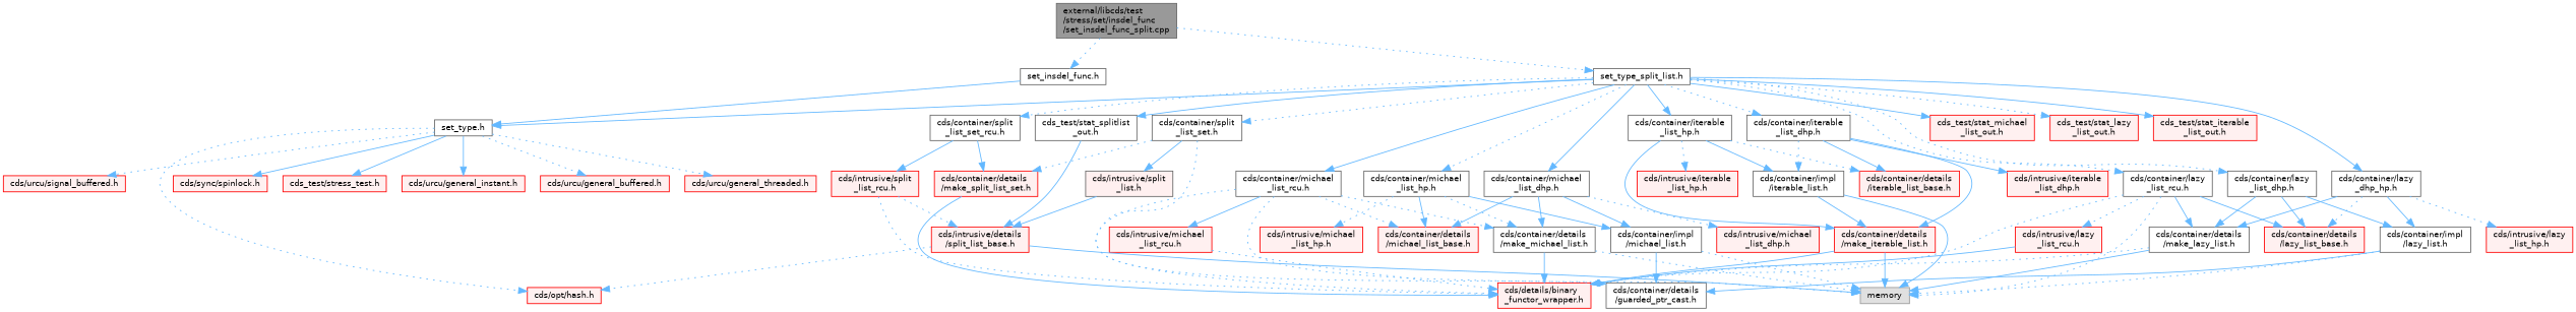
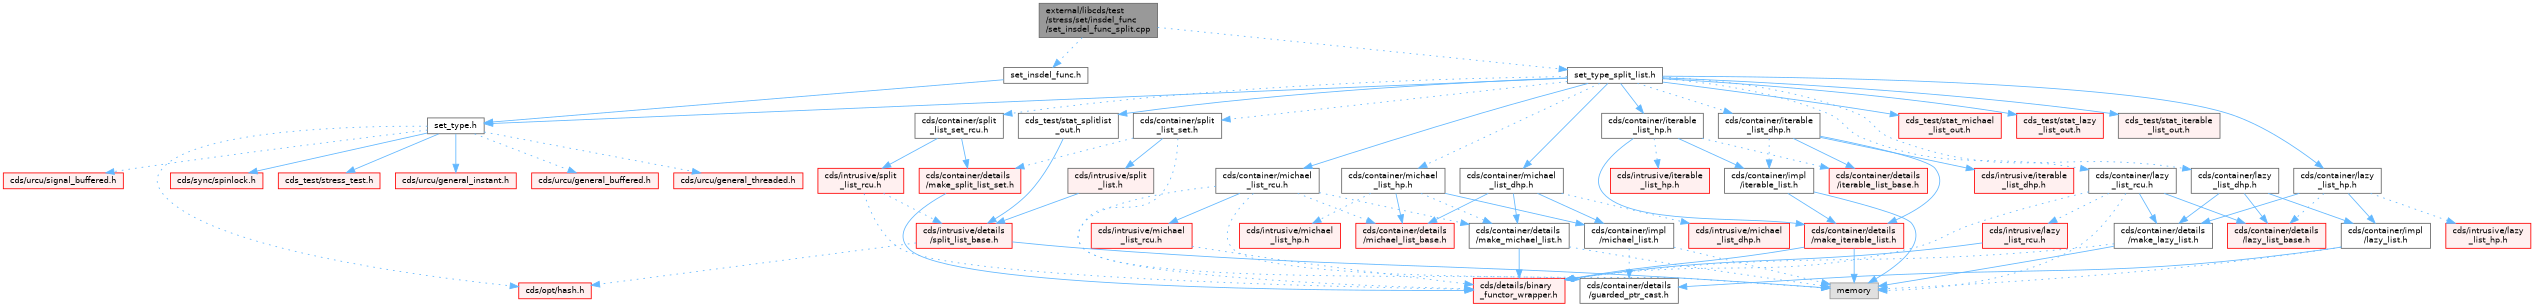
  digraph {
    node [color=red fillcolor="#FFF0F0" fontname=Helvetica fontsize=10 shape=box style=filled]
    edge [color=steelblue1 fontname=Helvetica fontsize=10 labelfontname=Helvetica labelfontsize=10 style=solid]
    n1 [color=gray40 fillcolor=grey60 fontcolor=black height=0.2 label="external/libcds/test\l/stress/set/insdel_func\l/set_insdel_func_split.cpp" width=0.4]
    n2 [color=grey40 fillcolor=white height=0.2 label="set_insdel_func.h" width=0.4]
    n3 [color=grey40 fillcolor=white height=0.2 label="set_type_split_list.h" width=0.4]
    n4 [color=grey40 fillcolor=white height=0.2 label="set_type.h" width=0.4]
    n5 [color=grey40 fillcolor=white height=0.2 label="cds/container/michael\l_list_hp.h" width=0.4]
    n6 [color=grey40 fillcolor=white height=0.2 label="cds/container/michael\l_list_dhp.h" width=0.4]
    n7 [color=grey40 fillcolor=white height=0.2 label="cds/container/michael\l_list_rcu.h" width=0.4]
-   n8 [color=grey40 fillcolor=white height=0.2 label="cds/container/lazy\l_dhp_hp.h" width=0.4]
+   n8 [color=grey40 fillcolor=white height=0.2 label="cds/container/lazy\l_list_hp.h" width=0.4]
    n9 [color=grey40 fillcolor=white height=0.2 label="cds/container/lazy\l_list_dhp.h" width=0.4]
    n10 [color=grey40 fillcolor=white height=0.2 label="cds/container/lazy\l_list_rcu.h" width=0.4]
    n11 [color=grey40 fillcolor=white height=0.2 label="cds/container/iterable\l_list_hp.h" width=0.4]
    n12 [color=grey40 fillcolor=white height=0.2 label="cds/container/iterable\l_list_dhp.h" width=0.4]
    n13 [color=grey40 fillcolor=white height=0.2 label="cds/container/split\l_list_set.h" width=0.4]
    n14 [color=grey40 fillcolor=white height=0.2 label="cds/container/split\l_list_set_rcu.h" width=0.4]
    n15 [color=grey40 fillcolor=white height=0.2 label="cds_test/stat_splitlist\l_out.h" width=0.4]
    n16 [height=0.2 label="cds_test/stat_michael\l_list_out.h" width=0.4]
    n17 [height=0.2 label="cds_test/stat_lazy\l_list_out.h" width=0.4]
-   n18 [height=0.2 label="cds_test/stat_iterable\l_list_out.h" width=0.4]
+   n18 [color=grey40 height=0.2 label="cds_test/stat_iterable\l_list_out.h" width=0.4]
    n19 [height=0.2 label="cds/urcu/general_instant.h" width=0.4]
    n20 [height=0.2 label="cds/urcu/general_buffered.h" width=0.4]
    n21 [height=0.2 label="cds/urcu/general_threaded.h" width=0.4]
    n22 [height=0.2 label="cds/urcu/signal_buffered.h" width=0.4]
    n23 [height=0.2 label="cds/opt/hash.h" width=0.4]
    n24 [height=0.2 label="cds/sync/spinlock.h" width=0.4]
    n25 [height=0.2 label="cds_test/stress_test.h" width=0.4]
    n26 [height=0.2 label="cds/container/details\l/michael_list_base.h" width=0.4]
    n27 [height=0.2 label="cds/intrusive/michael\l_list_hp.h" width=0.4]
    n28 [color=grey40 fillcolor=white height=0.2 label="cds/container/details\l/make_michael_list.h" width=0.4]
    n29 [color=grey40 fillcolor=white height=0.2 label="cds/container/impl\l/michael_list.h" width=0.4]
    n30 [height=0.2 label="cds/intrusive/michael\l_list_dhp.h" width=0.4]
    n31 [height=0.2 label="cds/details/binary\l_functor_wrapper.h" width=0.4]
    n32 [color=grey60 fillcolor="#E0E0E0" height=0.2 label=memory width=0.4]
    n33 [height=0.2 label="cds/intrusive/michael\l_list_rcu.h" width=0.4]
    n34 [height=0.2 label="cds/container/details\l/lazy_list_base.h" width=0.4]
    n35 [height=0.2 label="cds/intrusive/lazy\l_list_hp.h" width=0.4]
    n36 [color=grey40 fillcolor=white height=0.2 label="cds/container/details\l/make_lazy_list.h" width=0.4]
    n37 [color=grey40 fillcolor=white height=0.2 label="cds/container/impl\l/lazy_list.h" width=0.4]
    n38 [height=0.2 label="cds/intrusive/lazy\l_list_rcu.h" width=0.4]
    n39 [height=0.2 label="cds/container/details\l/iterable_list_base.h" width=0.4]
    n40 [height=0.2 label="cds/intrusive/iterable\l_list_hp.h" width=0.4]
    n41 [height=0.2 label="cds/container/details\l/make_iterable_list.h" width=0.4]
    n42 [color=grey40 fillcolor=white height=0.2 label="cds/container/impl\l/iterable_list.h" width=0.4]
    n43 [height=0.2 label="cds/intrusive/iterable\l_list_dhp.h" width=0.4]
    n44 [color=grey40 fillcolor=white height=0.2 label="cds/container/details\l/guarded_ptr_cast.h" width=0.4]
    n45 [color=grey40 height=0.2 label="cds/intrusive/split\l_list.h" width=0.4]
    n46 [height=0.2 label="cds/container/details\l/make_split_list_set.h" width=0.4]
    n47 [height=0.2 label="cds/intrusive/split\l_list_rcu.h" width=0.4]
    n48 [height=0.2 label="cds/intrusive/details\l/split_list_base.h" width=0.4]
    n1 -> n2 [style=dotted]
    n1 -> n3 [style=dotted]
    n2 -> n4
    n3 -> n4
    n3 -> n5 [style=dotted]
    n3 -> n6
    n3 -> n7
    n3 -> n8
    n3 -> n9 [style=dotted]
    n3 -> n10 [style=dotted]
    n3 -> n11
    n3 -> n12 [style=dotted]
    n3 -> n13 [style=dotted]
    n3 -> n14 [style=dotted]
    n3 -> n15
    n3 -> n16
-   n3 -> n17 [style=dotted]
+   n3 -> n17
    n3 -> n18
    n4 -> n19
    n4 -> n20 [style=dotted]
    n4 -> n21 [style=dotted]
    n4 -> n22 [style=dotted]
    n4 -> n23 [style=dotted]
    n4 -> n24
    n4 -> n25
    n5 -> n26
    n5 -> n27 [style=dotted]
    n5 -> n28 [style=dotted]
    n5 -> n29
    n6 -> n26
    n6 -> n28
    n6 -> n29
    n6 -> n30 [style=dotted]
    n7 -> n26 [style=dotted]
    n7 -> n28 [style=dotted]
    n7 -> n31 [style=dotted]
    n7 -> n32 [style=dotted]
    n7 -> n33
    n8 -> n34 [style=dotted]
    n8 -> n35 [style=dotted]
    n8 -> n36
    n8 -> n37
    n9 -> n34
    n9 -> n36
    n9 -> n37
    n10 -> n31 [style=dotted]
    n10 -> n32 [style=dotted]
    n10 -> n34
    n10 -> n36
    n10 -> n38 [style=dotted]
    n11 -> n39 [style=dotted]
    n11 -> n40 [style=dotted]
    n11 -> n41
    n11 -> n42
    n12 -> n39
    n12 -> n41
    n12 -> n42 [style=dotted]
    n12 -> n43
    n13 -> n44 [style=dotted]
    n13 -> n45
    n13 -> n46 [style=dotted]
    n14 -> n46
    n14 -> n47
    n15 -> n48
    n28 -> n31
    n28 -> n32 [style=dotted]
    n29 -> n32 [style=dotted]
-   n29 -> n44
+   n29 -> n44 [style=dotted]
    n33 -> n31 [style=dotted]
    n36 -> n31 [style=dotted]
    n36 -> n32
    n37 -> n32 [style=dotted]
    n37 -> n44
    n38 -> n31
    n41 -> n31
    n41 -> n32
    n42 -> n32
    n42 -> n41
    n45 -> n48
    n46 -> n31
    n47 -> n31 [style=dotted]
    n47 -> n48 [style=dotted]
    n48 -> n23 [style=dotted]
    n48 -> n32
  }
